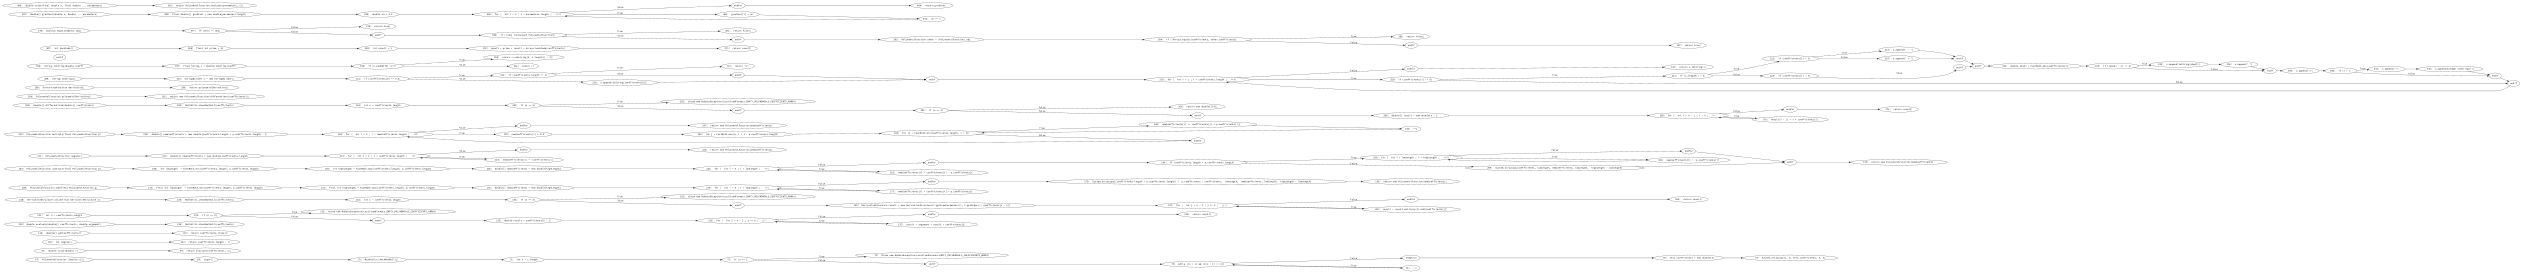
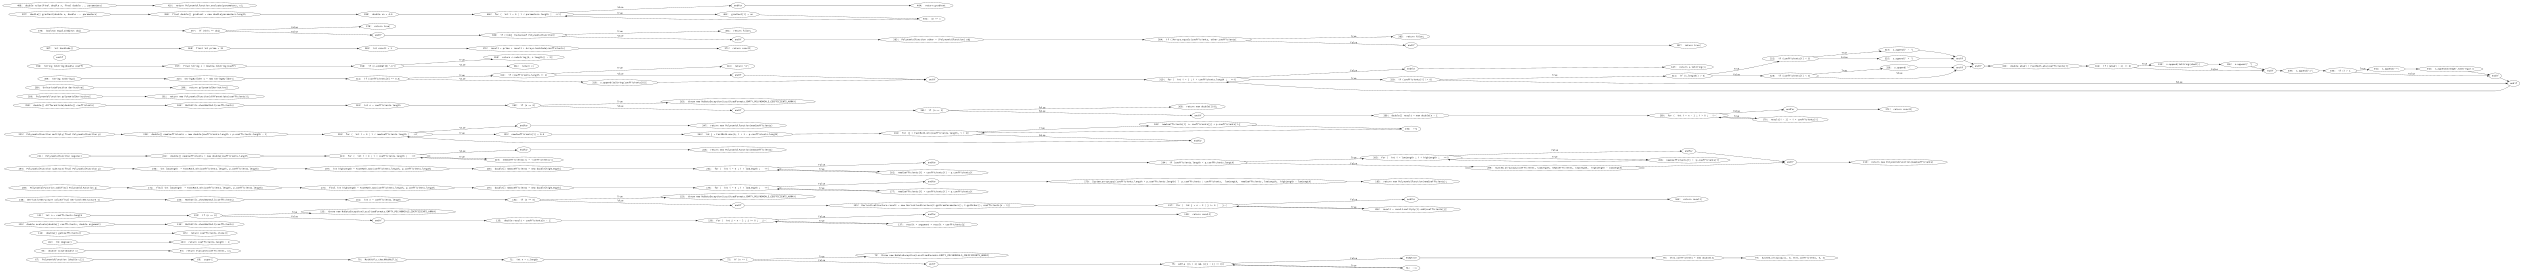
  digraph {
    fontname="Source Code Pro"
    rankdir=LR
    node [fontname="Source Code Pro"]
    edge [fontname="Source Code Pro"]
    n1 [label="67:  PolynomialFunction (double c[])"]
    n2 [label="69:  super()"]
    n3 [label="70:  MathUtils.checkNotNull(c)"]
    n4 [label="71:  int n = c.length"]
    n5 [label="72:  if (n == 1)"]
    n6 [label="73:  throw new NoDataException(LocalizedFormats.EMPTY_POLYNOMIALS_COEFFICIENTS_ARRAY)"]
    n7 [label=endif]
    n8 [label="75:  while ((n > 1) && (c[n - 1] == 0))"]
    n9 [label=endwhile]
    n10 [label="76:  --n"]
    n11 [label="78:  this.coefficients = new double[n]"]
    n12 [label="79:  System.arraycopy(c, 0, this.coefficients, 0, n)"]
    n13 [label="93:  double value(double x)"]
    n14 [label="94:  return evaluate(coefficients, x);"]
    n15 [label="102:  int degree()"]
    n16 [label="103:  return coefficients.length - 1;"]
    n17 [label="114:  double[] getCoefficients()"]
    n18 [label="115:  return coefficients.clone();"]
    n19 [label="128:  double evaluate(double[] coefficients, double argument)"]
    n20 [label="130:  MathUtils.checkNotNull(coefficients)"]
    n21 [label="131:  int n = coefficients.length"]
    n22 [label="132:  if (n == 0)"]
    n23 [label="133:  throw new NoDataException(LocalizedFormats.EMPTY_POLYNOMIALS_COEFFICIENTS_ARRAY)"]
    n24 [label=endif]
    n25 [label="135:  double result = coefficients[n - 1]"]
    n26 [label="136:  for (  int j = n - 2 ; j >= 0 ;   j--)"]
    n27 [label=endfor]
    n28 [label="137:  result = argument * result + coefficients[j]"]
    n29 [label="139:  return result;"]
    n30 [label="148:  DerivativeStructure value(final DerivativeStructure t)"]
    n31 [label="150:  MathUtils.checkNotNull(coefficients)"]
    n32 [label="151:  int n = coefficients.length"]
    n33 [label="152:  if (n == 0)"]
    n34 [label="153:  throw new NoDataException(LocalizedFormats.EMPTY_POLYNOMIALS_COEFFICIENTS_ARRAY)"]
    n35 [label=endif]
    n36 [label="155:  DerivativeStructure result = new DerivativeStructure(t.getFreeParameters(), t.getOrder(), coefficients[n - 1])"]
    n37 [label="157:  for (  int j = n - 2 ; j >= 0 ;   j--)"]
    n38 [label=endfor]
    n39 [label="158:  result = result.multiply(t).add(coefficients[j])"]
    n40 [label="160:  return result;"]
    n41 [label="169:  PolynomialFunction add(final PolynomialFunction p)"]
    n42 [label="171:  final int lowLength  = FastMath.min(coefficients.length, p.coefficients.length)"]
    n43 [label="172:  final int highLength = FastMath.max(coefficients.length, p.coefficients.length)"]
    n44 [label="175:  double[] newCoefficients = new double[highLength]"]
    n45 [label="176:  for (  int i = 0 ; i < lowLength ;   ++i)"]
    n46 [label=endfor]
    n47 [label="177:  newCoefficients[i] = coefficients[i] + p.coefficients[i]"]
    n48 [label="179:  System.arraycopy((coefficients.length < p.coefficients.length) ?  p.coefficients : coefficients,  lowLength,  newCoefficients, lowLength,  highLength - lowLength)"]
    n49 [label="185:  return new PolynomialFunction(newCoefficients);"]
    n50 [label="194:  PolynomialFunction subtract(final PolynomialFunction p)"]
    n51 [label="196:  int lowLength  = FastMath.min(coefficients.length, p.coefficients.length)"]
    n52 [label="197:  int highLength = FastMath.max(coefficients.length, p.coefficients.length)"]
    n53 [label="200:  double[] newCoefficients = new double[highLength]"]
    n54 [label="201:  for (  int i = 0 ; i < lowLength ;   ++i)"]
    n55 [label=endfor]
    n56 [label="202:  newCoefficients[i] = coefficients[i] - p.coefficients[i]"]
    n57 [label="204:  if (coefficients.length < p.coefficients.length)"]
    n58 [label="205:  for (  int i = lowLength ; i < highLength ;   ++i)"]
    n59 [label="209:  System.arraycopy(coefficients, lowLength, newCoefficients, lowLength,  highLength - lowLength)"]
    n60 [label=endfor]
    n61 [label="206:  newCoefficients[i] = -p.coefficients[i]"]
    n62 [label=endif]
    n63 [label="213:  return new PolynomialFunction(newCoefficients);"]
    n64 [label="221:  PolynomialFunction negate()"]
    n65 [label="222:  double[] newCoefficients = new double[coefficients.length]"]
    n66 [label="223:  for (  int i = 0 ; i < coefficients.length ;   ++i)"]
    n67 [label=endfor]
    n68 [label="224:  newCoefficients[i] = -coefficients[i]"]
    n69 [label="226:  return new PolynomialFunction(newCoefficients);"]
    n70 [label="235:  PolynomialFunction multiply(final PolynomialFunction p)"]
    n71 [label="236:  double[] newCoefficients = new double[coefficients.length + p.coefficients.length - 1]"]
    n72 [label="238:  for (  int i = 0 ; i < newCoefficients.length ;   ++i)"]
    n73 [label=endfor]
    n74 [label="239:  newCoefficients[i] = 0.0"]
    n75 [label="247:  return new PolynomialFunction(newCoefficients);"]
    n76 [label="240:  int j = FastMath.max(0, i + 1 - p.coefficients.length)"]
    n77 [label="241:  for (j < FastMath.min(coefficients.length, i + 1))"]
    n78 [label=endfor]
    n79 [label="243:  newCoefficients[i] += coefficients[j] * p.coefficients[i-j]"]
    n80 [label="242:  ++j"]
    n81 [label="258:  double[] differentiate(double[] coefficients)"]
    n82 [label="260:  MathUtils.checkNotNull(coefficients)"]
    n83 [label="261:  int n = coefficients.length"]
    n84 [label="262:  if (n == 0)"]
    n85 [label="263:  throw new NoDataException(LocalizedFormats.EMPTY_POLYNOMIALS_COEFFICIENTS_ARRAY)"]
    n86 [label=endif]
    n87 [label="265:  if (n == 1)"]
    n88 [label="266:  return new double[]{0};"]
    n89 [label=endif]
    n90 [label="268:  double[] result = new double[n - 1]"]
    n91 [label="269:  for (  int i = n - 1 ; i > 0 ;   i--)"]
    n92 [label=endfor]
    n93 [label="270:  result[i - 1] = i * coefficients[i]"]
    n94 [label="272:  return result;"]
    n95 [label="280:  PolynomialFunction polynomialDerivative()"]
    n96 [label="281:  return new PolynomialFunction(differentiate(coefficients));"]
    n97 [label="289:  UnivariateFunction derivative()"]
    n98 [label="290:  return polynomialDerivative();"]
    n99 [label="309:  String toString()"]
    n100 [label="310:  StringBuilder s = new StringBuilder()"]
    n101 [label="311:  if (coefficients[0] == 0.0)"]
    n102 [label="312:  if (coefficients.length == 1)"]
    n103 [label="316:  s.append(toString(coefficients[0]))"]
    n104 [label="313:  return '0';"]
    n105 [label=endif]
    n106 [label=endif]
    n107 [label="319:  for (  int i = 1 ; i < coefficients.length ;   ++i)"]
    n108 [label=endfor]
    n109 [label="320:  if (coefficients[i] != 0)"]
    n110 [label="347:  return s.toString();"]
    n111 [label="321:  if (s.length() > 0)"]
    n112 [label=endif]
    n113 [label="322:  if (coefficients[i] < 0)"]
    n114 [label="328:  if (coefficients[i] < 0)"]
    n115 [label="323:  s.append(' - ')"]
    n116 [label="325:  s.append(' + ')"]
+   n117 [label="329:  s.append('-')"]
    n118 [label=endif]
    n119 [label=endif]
    n120 [label=endif]
    n121 [label="333:  double absAi = FastMath.abs(coefficients[i])"]
    n122 [label="334:  if ((absAi - 1) != 0)"]
    n123 [label="335:  s.append(toString(absAi))"]
    n124 [label=endif]
    n125 [label="336:  s.append(' ')"]
    n126 [label="339:  s.append('x')"]
    n127 [label="340:  if (i > 1)"]
    n128 [label="341:  s.append('^')"]
    n129 [label=endif]
    n130 [label="342:  s.append(Integer.toString(i))"]
    n131 [label="356:  String toString(double coeff)"]
    n132 [label="357:  final String c = Double.toString(coeff)"]
    n133 [label="358:  if (c.endsWith('.0'))"]
    n134 [label="359:  return c.substring(0, c.length() - 2);"]
    n135 [label="361:  return c;"]
    n136 [label=endif]
    n137 [label="367:  int hashCode()"]
    n138 [label="368:  final int prime = 31"]
    n139 [label="369:  int result = 1"]
    n140 [label="370:  result = prime * result + Arrays.hashCode(coefficients)"]
    n141 [label="371:  return result;"]
    n142 [label="376:  boolean equals(Object obj)"]
    n143 [label="377:  if (this == obj)"]
    n144 [label="378:  return true;"]
    n145 [label=endif]
    n146 [label="380:  if (!(obj instanceof PolynomialFunction))"]
    n147 [label="381:  return false;"]
    n148 [label=endif]
    n149 [label="383:  PolynomialFunction other = (PolynomialFunction) obj"]
    n150 [label="384:  if (!Arrays.equals(coefficients, other.coefficients))"]
    n151 [label="385:  return false;"]
    n152 [label=endif]
    n153 [label="387:  return true;"]
    n154 [label="397:  double[] gradient(double x, double ... parameters)"]
    n155 [label="398:  final double[] gradient = new double[parameters.length]"]
    n156 [label="399:  double xn = 4.0"]
    n157 [label="400:  for (  int i = 0 ; i < parameters.length ;   ++i)"]
    n158 [label=endfor]
    n159 [label="401:  gradient[i] = xn"]
    n160 [label="404:  return gradient;"]
    n161 [label="402:  xn *= x"]
    n162 [label="408:  double value(final double x, final double ... parameters)"]
    n163 [label="410:  return PolynomialFunction.evaluate(parameters, x);"]
    n1 -> n2
    n2 -> n3
    n3 -> n4
    n4 -> n5
    n5 -> n6 [label=True]
    n5 -> n7 [label=False]
    n7 -> n8
    n8 -> n9 [label=False]
    n8 -> n10 [label=True]
    n9 -> n11
    n10 -> n8
    n11 -> n12
    n13 -> n14
    n15 -> n16
    n17 -> n18
    n19 -> n20
    n21 -> n22
    n22 -> n23 [label=True]
    n22 -> n24 [label=False]
    n24 -> n25
    n25 -> n26
    n26 -> n27 [label=False]
    n26 -> n28 [label=True]
    n27 -> n29
    n28 -> n26
    n30 -> n31
    n31 -> n32
    n32 -> n33
    n33 -> n34 [label=True]
    n33 -> n35 [label=False]
    n35 -> n36
    n36 -> n37
    n37 -> n38 [label=False]
    n37 -> n39 [label=True]
    n38 -> n40
    n39 -> n37
    n41 -> n42
    n42 -> n43
    n43 -> n44
    n44 -> n45
    n45 -> n46 [label=False]
    n45 -> n47 [label=True]
    n46 -> n48
    n47 -> n45
    n48 -> n49
    n50 -> n51
    n51 -> n52
    n52 -> n53
    n53 -> n54
    n54 -> n55 [label=False]
    n54 -> n56 [label=True]
    n55 -> n57
    n56 -> n54
    n57 -> n58 [label=True]
    n57 -> n59 [label=False]
    n58 -> n60 [label=False]
    n58 -> n61 [label=True]
    n59 -> n62
    n60 -> n62
    n61 -> n58
    n62 -> n63
    n64 -> n65
    n65 -> n66
    n66 -> n67 [label=False]
    n66 -> n68 [label=True]
    n67 -> n69
    n68 -> n66
    n70 -> n71
    n71 -> n72
    n72 -> n73 [label=False]
    n72 -> n74 [label=True]
    n73 -> n75
    n74 -> n76
    n76 -> n77
    n77 -> n78 [label=False]
    n77 -> n79 [label=True]
    n78 -> n72
    n79 -> n80
    n80 -> n77
    n81 -> n82
    n82 -> n83
    n83 -> n84
    n84 -> n85 [label=True]
    n84 -> n86 [label=False]
    n86 -> n87
    n87 -> n88 [label=False]
    n87 -> n89 [label=False]
    n89 -> n90
    n90 -> n91
    n91 -> n92 [label=False]
    n91 -> n93 [label=True]
    n92 -> n94
    n93 -> n91
    n95 -> n96
    n97 -> n98
    n99 -> n100
    n100 -> n101
    n101 -> n102 [label=True]
    n101 -> n103 [label=False]
    n102 -> n104 [label=True]
    n102 -> n105 [label=False]
    n103 -> n106
    n105 -> n106
    n106 -> n107
    n107 -> n108 [label=False]
    n107 -> n109 [label=True]
    n108 -> n110
    n109 -> n111 [label=True]
    n109 -> n112 [label=False]
    n111 -> n113 [label=True]
    n111 -> n114 [label=False]
    n112 -> n107
    n113 -> n115 [label=True]
    n113 -> n116 [label=False]
+   n114 -> n117 [label=True]
    n114 -> n118 [label=False]
    n115 -> n119
    n116 -> n119
+   n117 -> n118
    n118 -> n120
    n119 -> n120
    n120 -> n121
    n121 -> n122
    n122 -> n123 [label=True]
    n122 -> n124 [label=False]
    n123 -> n125
    n124 -> n126
    n125 -> n124
    n126 -> n127
    n127 -> n128 [label=True]
    n127 -> n129 [label=False]
    n128 -> n130
    n129 -> n112
    n130 -> n129
    n131 -> n132
    n132 -> n133
    n133 -> n134 [label=True]
    n133 -> n135 [label=False]
    n137 -> n138
    n138 -> n139
    n139 -> n140
    n140 -> n141
    n142 -> n143
    n143 -> n144 [label=False]
    n143 -> n145 [label=False]
    n145 -> n146
    n146 -> n147 [label=True]
    n146 -> n148 [label=False]
    n148 -> n149
    n149 -> n150
    n150 -> n151 [label=True]
    n150 -> n152 [label=False]
    n152 -> n153
    n154 -> n155
    n155 -> n156
    n156 -> n157
    n157 -> n158 [label=False]
    n157 -> n159 [label=True]
    n158 -> n160
    n159 -> n161
    n161 -> n157
    n162 -> n163
  }
